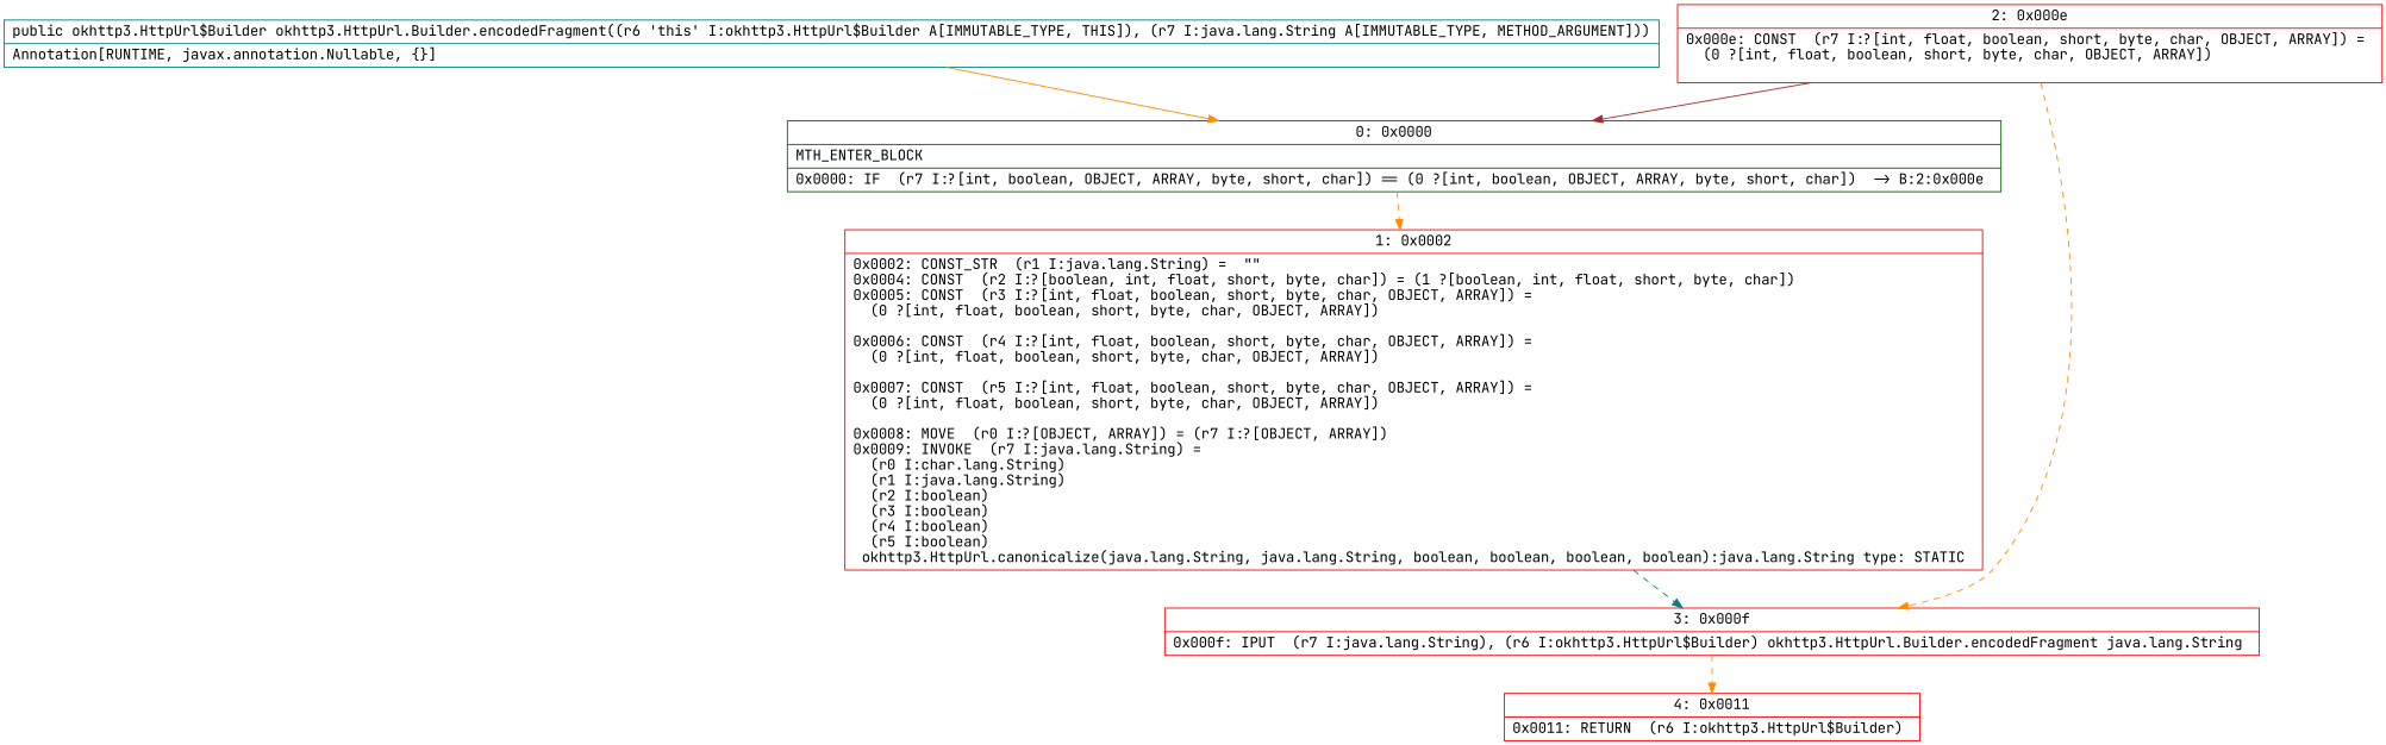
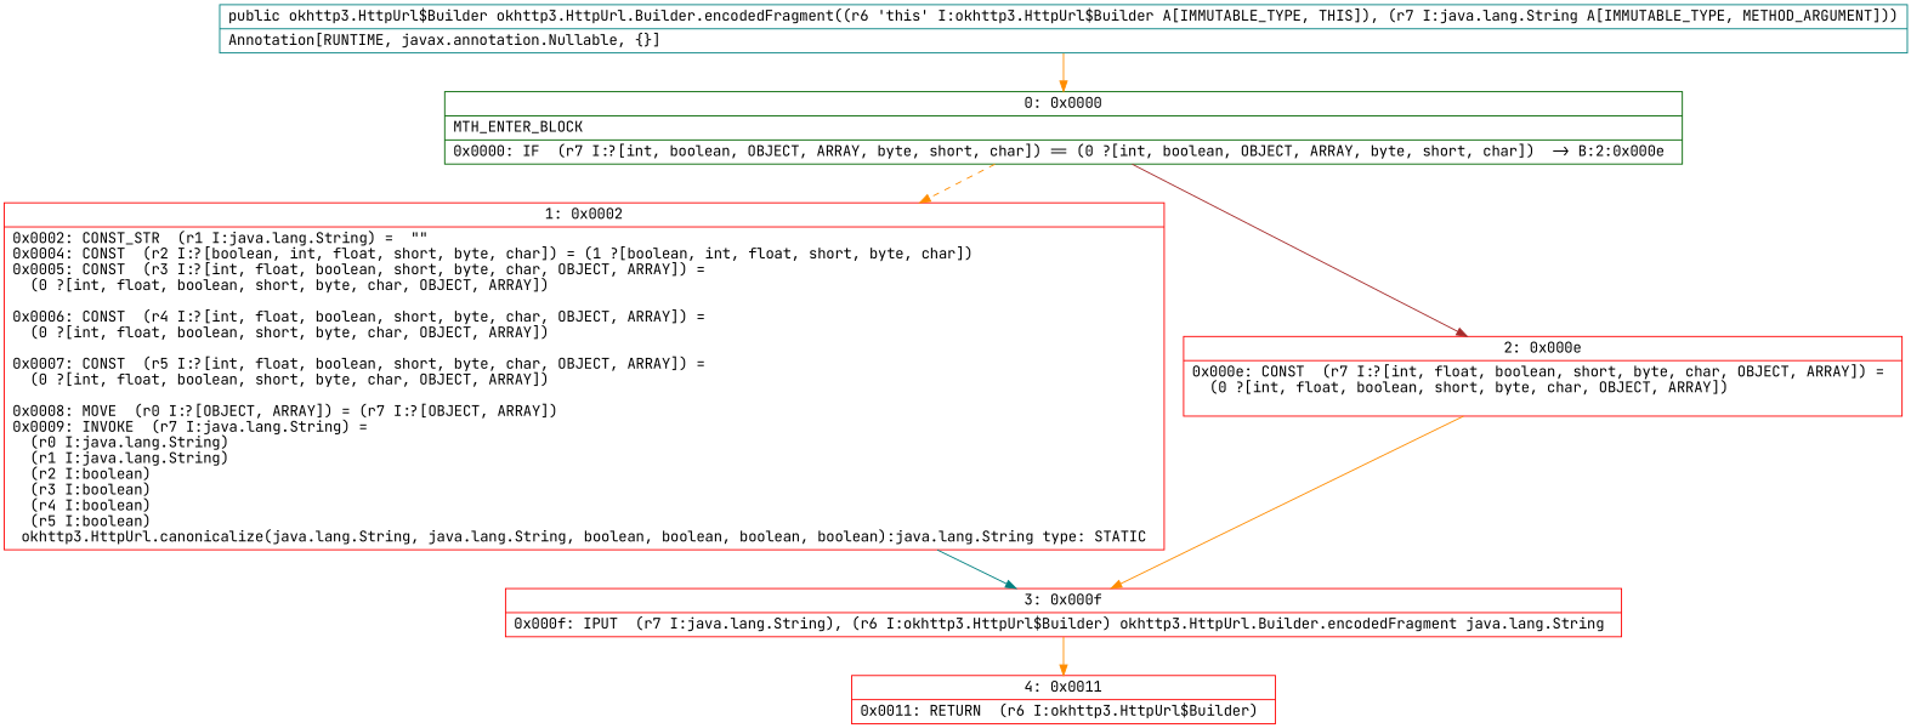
  digraph {
    fontname="JetBrains Mono"
    node [color=red fontname="JetBrains Mono" shape=record]
    edge [color=darkorange fontname="JetBrains Mono" style=solid]
    n1 [color=darkgreen label="{0\:\ 0x0000|MTH_ENTER_BLOCK\l|0x0000: IF  (r7 I:?[int, boolean, OBJECT, ARRAY, byte, short, char]) == (0 ?[int, boolean, OBJECT, ARRAY, byte, short, char])  \-\> B:2:0x000e \l}"]
-   n2 [label="{1\:\ 0x0002|0x0002: CONST_STR  (r1 I:java.lang.String) =  \"\" \l0x0004: CONST  (r2 I:?[boolean, int, float, short, byte, char]) = (1 ?[boolean, int, float, short, byte, char]) \l0x0005: CONST  (r3 I:?[int, float, boolean, short, byte, char, OBJECT, ARRAY]) = \l  (0 ?[int, float, boolean, short, byte, char, OBJECT, ARRAY])\l \l0x0006: CONST  (r4 I:?[int, float, boolean, short, byte, char, OBJECT, ARRAY]) = \l  (0 ?[int, float, boolean, short, byte, char, OBJECT, ARRAY])\l \l0x0007: CONST  (r5 I:?[int, float, boolean, short, byte, char, OBJECT, ARRAY]) = \l  (0 ?[int, float, boolean, short, byte, char, OBJECT, ARRAY])\l \l0x0008: MOVE  (r0 I:?[OBJECT, ARRAY]) = (r7 I:?[OBJECT, ARRAY]) \l0x0009: INVOKE  (r7 I:java.lang.String) = \l  (r0 I:char.lang.String)\l  (r1 I:java.lang.String)\l  (r2 I:boolean)\l  (r3 I:boolean)\l  (r4 I:boolean)\l  (r5 I:boolean)\l okhttp3.HttpUrl.canonicalize(java.lang.String, java.lang.String, boolean, boolean, boolean, boolean):java.lang.String type: STATIC \l}"]
+   n2 [label="{1\:\ 0x0002|0x0002: CONST_STR  (r1 I:java.lang.String) =  \"\" \l0x0004: CONST  (r2 I:?[boolean, int, float, short, byte, char]) = (1 ?[boolean, int, float, short, byte, char]) \l0x0005: CONST  (r3 I:?[int, float, boolean, short, byte, char, OBJECT, ARRAY]) = \l  (0 ?[int, float, boolean, short, byte, char, OBJECT, ARRAY])\l \l0x0006: CONST  (r4 I:?[int, float, boolean, short, byte, char, OBJECT, ARRAY]) = \l  (0 ?[int, float, boolean, short, byte, char, OBJECT, ARRAY])\l \l0x0007: CONST  (r5 I:?[int, float, boolean, short, byte, char, OBJECT, ARRAY]) = \l  (0 ?[int, float, boolean, short, byte, char, OBJECT, ARRAY])\l \l0x0008: MOVE  (r0 I:?[OBJECT, ARRAY]) = (r7 I:?[OBJECT, ARRAY]) \l0x0009: INVOKE  (r7 I:java.lang.String) = \l  (r0 I:java.lang.String)\l  (r1 I:java.lang.String)\l  (r2 I:boolean)\l  (r3 I:boolean)\l  (r4 I:boolean)\l  (r5 I:boolean)\l okhttp3.HttpUrl.canonicalize(java.lang.String, java.lang.String, boolean, boolean, boolean, boolean):java.lang.String type: STATIC \l}"]
    n3 [label="{2\:\ 0x000e|0x000e: CONST  (r7 I:?[int, float, boolean, short, byte, char, OBJECT, ARRAY]) = \l  (0 ?[int, float, boolean, short, byte, char, OBJECT, ARRAY])\l \l}"]
    n4 [label="{3\:\ 0x000f|0x000f: IPUT  (r7 I:java.lang.String), (r6 I:okhttp3.HttpUrl$Builder) okhttp3.HttpUrl.Builder.encodedFragment java.lang.String \l}"]
    n5 [label="{4\:\ 0x0011|0x0011: RETURN  (r6 I:okhttp3.HttpUrl$Builder) \l}"]
    n6 [color=teal label="{public okhttp3.HttpUrl$Builder okhttp3.HttpUrl.Builder.encodedFragment((r6 'this' I:okhttp3.HttpUrl$Builder A[IMMUTABLE_TYPE, THIS]), (r7 I:java.lang.String A[IMMUTABLE_TYPE, METHOD_ARGUMENT]))  | Annotation[RUNTIME, javax.annotation.Nullable, \{\}]\l}"]
    n1 -> n2 [style=dashed]
-   n3 -> n1 [color=brown]
-   n2 -> n4 [color=teal style=dashed]
-   n3 -> n4 [style=dashed]
-   n4 -> n5 [style=dashed]
+   n1 -> n3 [color=brown]
+   n2 -> n4 [color=teal]
+   n3 -> n4
+   n4 -> n5
    n6 -> n1
  }
